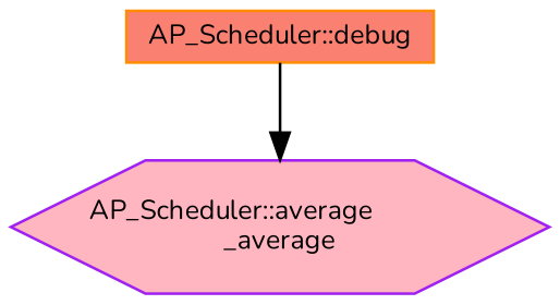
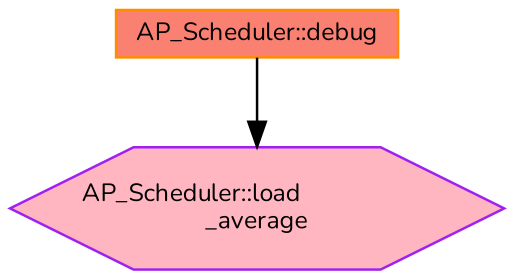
  digraph {
    rankdir=TB
    fontname=Nunito
    node [fontname=Nunito fontsize=10 style=filled]
    n1 [color=darkorange fillcolor=salmon fontcolor=black height=0.2 label="AP_Scheduler::debug" shape=box width=0.4]
-   n2 [color=purple fillcolor=lightpink height=0.2 label="AP_Scheduler::average\l_average" shape=hexagon width=0.4]
+   n2 [color=purple fillcolor=lightpink height=0.2 label="AP_Scheduler::load\l_average" shape=hexagon width=0.4]
    n1 -> n2 [color=black fontname=Nunito fontsize=10 labelfontname=Helvetica labelfontsize=10 style=solid]
  }
